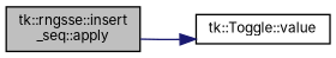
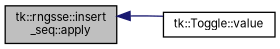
  digraph {
    rankdir=LR
    fontname=Inter
    node [color=black fontname=Inter fontsize=9 shape=record]
    n1 [fillcolor=grey75 fontcolor=black height=0.2 label="tk::rngsse::insert\l_seq::apply" style=filled width=0.4]
    n2 [height=0.2 label="tk::Toggle::value" width=0.4]
-   n1 -> n2 [color=midnightblue fontname=Inter fontsize=9 labelfontname="sans-serif" labelfontsize=9 style=solid]
+   n2 -> n1 [color=midnightblue fontname=Inter fontsize=9 labelfontname="sans-serif" labelfontsize=9 style=solid]
  }
